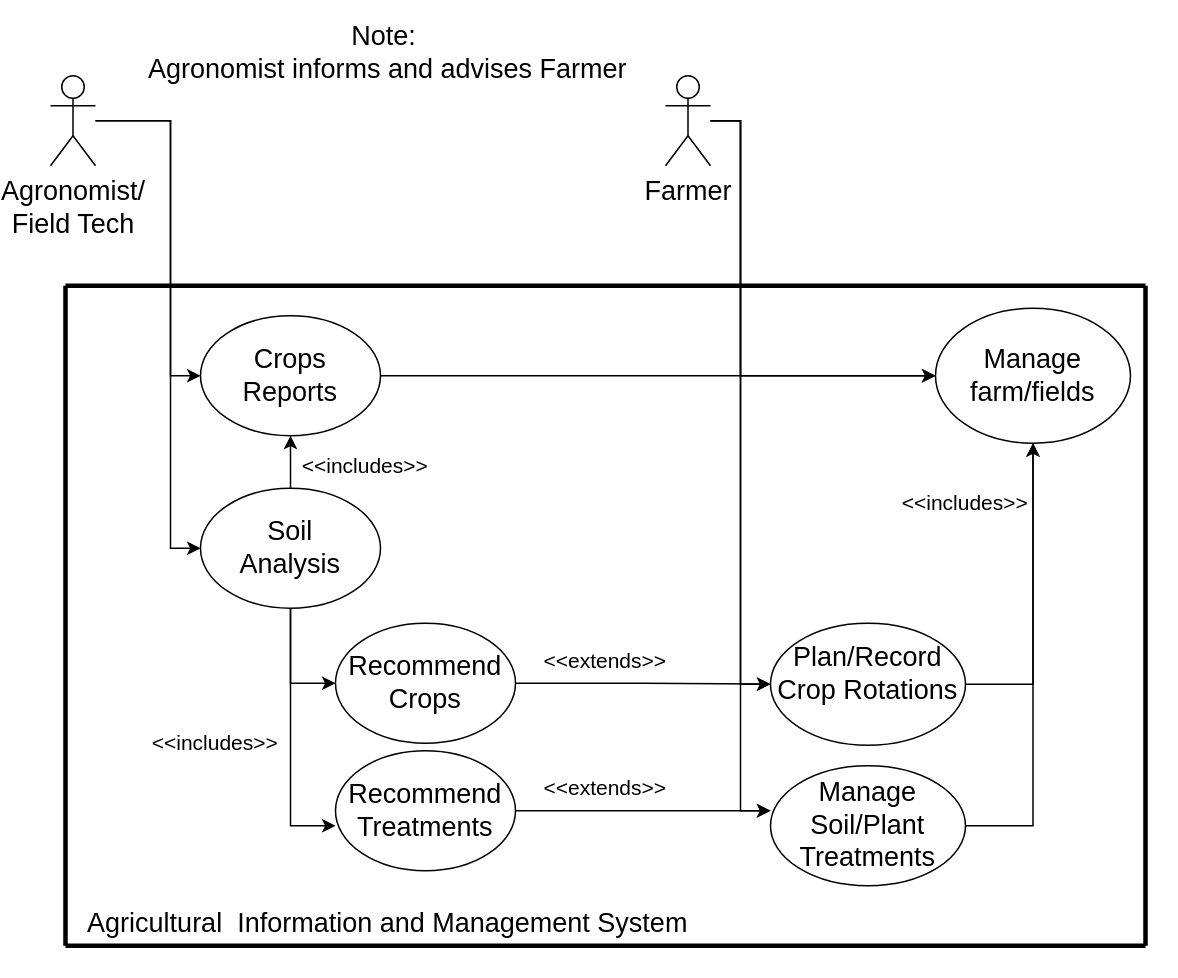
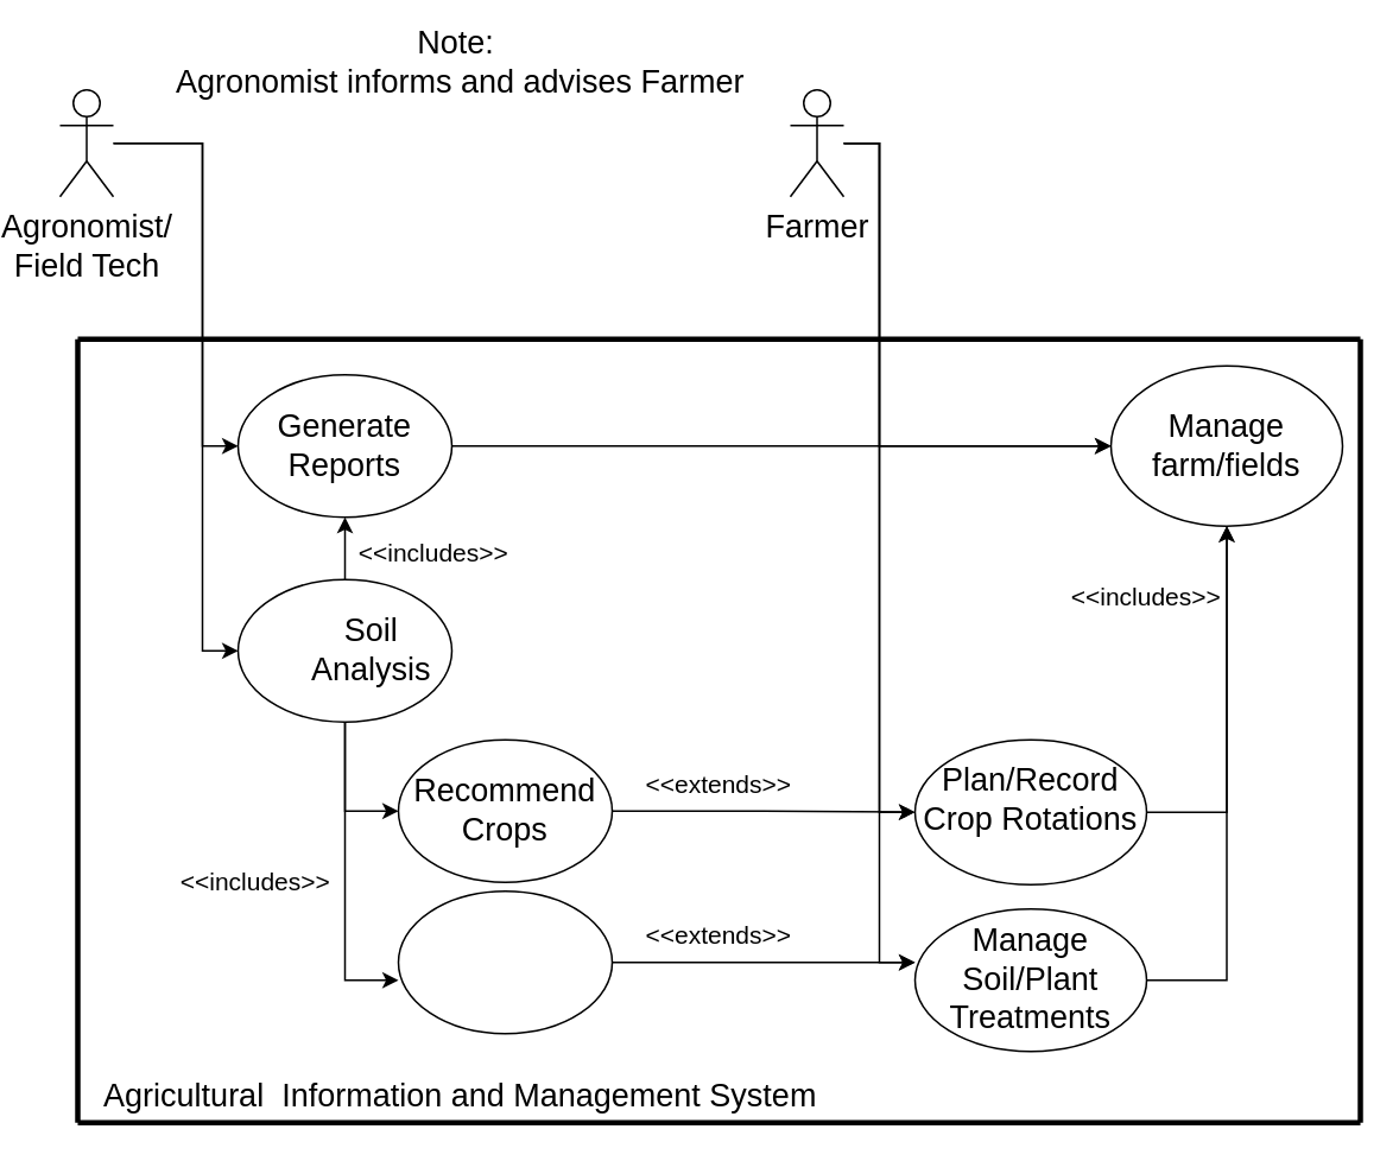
  <mxCell id="0" />
  <mxCell id="1" parent="0" />
  <mxCell id="2" style="edgeStyle=orthogonalEdgeStyle;rounded=0;orthogonalLoop=1;jettySize=auto;html=1;entryX=0;entryY=0.5;entryDx=0;entryDy=0;" edge="1" parent="1" source="3" target="9"><mxGeometry relative="1" as="geometry"><Array as="points"><mxPoint x="100" y="80" /><mxPoint x="100" y="365" /></Array></mxGeometry></mxCell>
  <mxCell id="3" value="Agronomist/&lt;div&gt;&lt;div&gt;Field Tech&lt;/div&gt;&lt;/div&gt;" style="shape=umlActor;verticalLabelPosition=bottom;verticalAlign=top;html=1;outlineConnect=0;fontSize=18;" vertex="1" parent="1"><mxGeometry x="20" y="50" width="30" height="60" as="geometry" /></mxCell>
  <mxCell id="4" style="edgeStyle=orthogonalEdgeStyle;rounded=0;orthogonalLoop=1;jettySize=auto;html=1;entryX=0;entryY=0.5;entryDx=0;entryDy=0;" edge="1" parent="1" source="6" target="26"><mxGeometry relative="1" as="geometry"><Array as="points"><mxPoint x="480" y="80" /><mxPoint x="480" y="250" /></Array></mxGeometry></mxCell>
  <mxCell id="5" style="edgeStyle=orthogonalEdgeStyle;rounded=0;orthogonalLoop=1;jettySize=auto;html=1;entryX=0;entryY=0.5;entryDx=0;entryDy=0;" edge="1" parent="1" source="6" target="25"><mxGeometry relative="1" as="geometry" /></mxCell>
  <mxCell id="6" value="&lt;font style=&quot;font-size: 18px;&quot;&gt;Farmer&lt;/font&gt;" style="shape=umlActor;verticalLabelPosition=bottom;verticalAlign=top;html=1;outlineConnect=0;" vertex="1" parent="1"><mxGeometry x="430" y="50" width="30" height="60" as="geometry" /></mxCell>
  <mxCell id="7" style="edgeStyle=orthogonalEdgeStyle;rounded=0;orthogonalLoop=1;jettySize=auto;html=1;entryX=0;entryY=0.5;entryDx=0;entryDy=0;" edge="1" parent="1" source="9" target="11"><mxGeometry relative="1" as="geometry" /></mxCell>
  <mxCell id="8" style="edgeStyle=orthogonalEdgeStyle;rounded=0;orthogonalLoop=1;jettySize=auto;html=1;entryX=0.5;entryY=1;entryDx=0;entryDy=0;" edge="1" parent="1" source="9" target="18"><mxGeometry relative="1" as="geometry" /></mxCell>
  <mxCell id="9" value="" style="ellipse;whiteSpace=wrap;html=1;" vertex="1" parent="1"><mxGeometry x="120" y="325" width="120" height="80" as="geometry" /></mxCell>
  <mxCell id="10" style="edgeStyle=orthogonalEdgeStyle;rounded=0;orthogonalLoop=1;jettySize=auto;html=1;exitX=1;exitY=0.5;exitDx=0;exitDy=0;entryX=0;entryY=0.5;entryDx=0;entryDy=0;" edge="1" parent="1" source="11" target="25"><mxGeometry relative="1" as="geometry" /></mxCell>
  <mxCell id="11" value="" style="ellipse;whiteSpace=wrap;html=1;" vertex="1" parent="1"><mxGeometry x="210" y="415" width="120" height="80" as="geometry" /></mxCell>
  <mxCell id="12" style="edgeStyle=orthogonalEdgeStyle;rounded=0;orthogonalLoop=1;jettySize=auto;html=1;" edge="1" parent="1" source="13"><mxGeometry relative="1" as="geometry"><mxPoint x="500" y="540" as="targetPoint" /></mxGeometry></mxCell>
  <mxCell id="13" value="" style="ellipse;whiteSpace=wrap;html=1;" vertex="1" parent="1"><mxGeometry x="210" y="500" width="120" height="80" as="geometry" /></mxCell>
- <mxCell id="14" value="Soil&lt;div&gt;Analysis&lt;/div&gt;" style="text;html=1;whiteSpace=wrap;strokeColor=none;fillColor=none;align=center;verticalAlign=middle;rounded=0;fontSize=18;" vertex="1" parent="1"><mxGeometry x="140" y="335" width="80" height="60" as="geometry" /></mxCell>
+ <mxCell id="14" value="Soil&lt;div&gt;Analysis&lt;/div&gt;" style="text;html=1;whiteSpace=wrap;strokeColor=none;fillColor=none;align=center;verticalAlign=middle;rounded=0;fontSize=18;" vertex="1" parent="1"><mxGeometry x="155" y="335" width="80" height="60" as="geometry" /></mxCell>
  <mxCell id="15" value="Recommend&lt;div&gt;Crops&lt;/div&gt;" style="text;html=1;whiteSpace=wrap;strokeColor=none;fillColor=none;align=center;verticalAlign=middle;rounded=0;fontSize=18;" vertex="1" parent="1"><mxGeometry x="230" y="425" width="80" height="60" as="geometry" /></mxCell>
- <mxCell id="16" value="Recommend&lt;div&gt;Treatments&lt;/div&gt;" style="text;html=1;whiteSpace=wrap;strokeColor=none;fillColor=none;align=center;verticalAlign=middle;rounded=0;fontSize=18;" vertex="1" parent="1"><mxGeometry x="230" y="510" width="80" height="60" as="geometry" /></mxCell>
  <mxCell id="17" style="edgeStyle=orthogonalEdgeStyle;rounded=0;orthogonalLoop=1;jettySize=auto;html=1;exitX=1;exitY=0.5;exitDx=0;exitDy=0;entryX=0;entryY=0.5;entryDx=0;entryDy=0;" edge="1" parent="1" target="26"><mxGeometry relative="1" as="geometry"><mxPoint x="500" y="350" as="targetPoint" /><mxPoint x="240" y="250" as="sourcePoint" /><Array as="points"><mxPoint x="370" y="250" /><mxPoint x="370" y="250" /></Array></mxGeometry></mxCell>
  <mxCell id="18" value="" style="ellipse;whiteSpace=wrap;html=1;" vertex="1" parent="1"><mxGeometry x="120" y="210" width="120" height="80" as="geometry" /></mxCell>
- <mxCell id="19" value="Crops&lt;div&gt;Reports&lt;/div&gt;" style="text;html=1;whiteSpace=wrap;strokeColor=none;fillColor=none;align=center;verticalAlign=middle;rounded=0;fontSize=18;" vertex="1" parent="1"><mxGeometry x="140" y="220" width="80" height="60" as="geometry" /></mxCell>
+ <mxCell id="19" value="Generate&lt;div&gt;Reports&lt;/div&gt;" style="text;html=1;whiteSpace=wrap;strokeColor=none;fillColor=none;align=center;verticalAlign=middle;rounded=0;fontSize=18;" vertex="1" parent="1"><mxGeometry x="140" y="220" width="80" height="60" as="geometry" /></mxCell>
  <mxCell id="20" style="edgeStyle=orthogonalEdgeStyle;rounded=0;orthogonalLoop=1;jettySize=auto;html=1;entryX=0;entryY=0.5;entryDx=0;entryDy=0;" edge="1" parent="1" source="3" target="18"><mxGeometry relative="1" as="geometry"><Array as="points"><mxPoint x="100" y="80" /><mxPoint x="100" y="250" /></Array></mxGeometry></mxCell>
  <mxCell id="21" style="edgeStyle=orthogonalEdgeStyle;rounded=0;orthogonalLoop=1;jettySize=auto;html=1;entryX=0;entryY=0.625;entryDx=0;entryDy=0;entryPerimeter=0;" edge="1" parent="1" source="9" target="13"><mxGeometry relative="1" as="geometry" /></mxCell>
  <mxCell id="22" style="edgeStyle=orthogonalEdgeStyle;rounded=0;orthogonalLoop=1;jettySize=auto;html=1;entryX=0.5;entryY=1;entryDx=0;entryDy=0;" edge="1" parent="1" source="23" target="26"><mxGeometry relative="1" as="geometry"><Array as="points"><mxPoint x="675" y="550" /></Array></mxGeometry></mxCell>
  <mxCell id="23" value="" style="ellipse;whiteSpace=wrap;html=1;" vertex="1" parent="1"><mxGeometry x="500" y="510" width="130" height="80" as="geometry" /></mxCell>
  <mxCell id="24" style="edgeStyle=orthogonalEdgeStyle;rounded=0;orthogonalLoop=1;jettySize=auto;html=1;entryX=0.5;entryY=1;entryDx=0;entryDy=0;" edge="1" parent="1" source="25" target="26"><mxGeometry relative="1" as="geometry"><Array as="points"><mxPoint x="675" y="456" /></Array></mxGeometry></mxCell>
  <mxCell id="25" value="" style="ellipse;whiteSpace=wrap;html=1;" vertex="1" parent="1"><mxGeometry x="500" y="415" width="130" height="81.25" as="geometry" /></mxCell>
  <mxCell id="26" value="" style="ellipse;whiteSpace=wrap;html=1;" vertex="1" parent="1"><mxGeometry x="610" y="205" width="130" height="90" as="geometry" /></mxCell>
  <mxCell id="27" style="edgeStyle=orthogonalEdgeStyle;rounded=0;orthogonalLoop=1;jettySize=auto;html=1;entryX=0;entryY=0.375;entryDx=0;entryDy=0;entryPerimeter=0;" edge="1" parent="1" source="6" target="23"><mxGeometry relative="1" as="geometry" /></mxCell>
  <mxCell id="28" value="Manage Soil/Plant Treatments" style="text;html=1;whiteSpace=wrap;strokeColor=none;fillColor=none;align=center;verticalAlign=middle;rounded=0;fontSize=18;" vertex="1" parent="1"><mxGeometry x="510" y="520" width="110" height="60" as="geometry" /></mxCell>
  <mxCell id="29" value="Plan/Record&lt;div&gt;Crop Rotations&lt;/div&gt;&lt;div&gt;&lt;br&gt;&lt;/div&gt;" style="text;html=1;whiteSpace=wrap;strokeColor=none;fillColor=none;align=center;verticalAlign=middle;rounded=0;fontSize=18;" vertex="1" parent="1"><mxGeometry x="500" y="435" width="130" height="50" as="geometry" /></mxCell>
  <mxCell id="30" value="Manage farm/fields" style="text;html=1;whiteSpace=wrap;strokeColor=none;fillColor=none;align=center;verticalAlign=middle;rounded=0;fontSize=18;" vertex="1" parent="1"><mxGeometry x="620" y="220" width="110" height="60" as="geometry" /></mxCell>
  <mxCell id="31" style="edgeStyle=orthogonalEdgeStyle;rounded=0;orthogonalLoop=1;jettySize=auto;html=1;exitX=0.5;exitY=1;exitDx=0;exitDy=0;" edge="1" parent="1" source="25" target="25"><mxGeometry relative="1" as="geometry" /></mxCell>
  <mxCell id="32" value="Note:&amp;nbsp;&lt;div&gt;Agronomist informs and advises Farmer&lt;/div&gt;" style="text;html=1;whiteSpace=wrap;strokeColor=none;fillColor=none;align=center;verticalAlign=middle;rounded=0;fontSize=18;" vertex="1" parent="1"><mxGeometry x="75" y="20" width="340" height="30" as="geometry" /></mxCell>
  <mxCell id="33" value="" style="endArrow=none;html=1;rounded=0;startSize=13;endSize=12;strokeWidth=3;" edge="1" parent="1"><mxGeometry width="50" height="50" relative="1" as="geometry"><mxPoint x="30" y="190" as="sourcePoint" /><mxPoint x="750" y="190" as="targetPoint" /></mxGeometry></mxCell>
  <mxCell id="34" value="" style="endArrow=none;html=1;rounded=0;startSize=13;endSize=12;strokeWidth=3;" edge="1" parent="1"><mxGeometry width="50" height="50" relative="1" as="geometry"><mxPoint x="30" y="190" as="sourcePoint" /><mxPoint x="30" y="630" as="targetPoint" /></mxGeometry></mxCell>
  <mxCell id="35" value="" style="endArrow=none;html=1;rounded=0;startSize=13;endSize=12;strokeWidth=3;" edge="1" parent="1"><mxGeometry width="50" height="50" relative="1" as="geometry"><mxPoint x="750" y="190" as="sourcePoint" /><mxPoint x="750" y="630" as="targetPoint" /></mxGeometry></mxCell>
  <mxCell id="36" value="" style="endArrow=none;html=1;rounded=0;startSize=13;endSize=12;strokeWidth=3;" edge="1" parent="1"><mxGeometry width="50" height="50" relative="1" as="geometry"><mxPoint x="30" y="630" as="sourcePoint" /><mxPoint x="750" y="630" as="targetPoint" /></mxGeometry></mxCell>
  <mxCell id="37" value="&lt;font style=&quot;font-size: 18px;&quot;&gt;Agricultural &amp;nbsp;Information and Management System&lt;/font&gt;" style="text;html=1;whiteSpace=wrap;strokeColor=none;fillColor=none;align=center;verticalAlign=middle;rounded=0;" vertex="1" parent="1"><mxGeometry x="30" y="600" width="430" height="30" as="geometry" /></mxCell>
  <mxCell id="38" value="&lt;font style=&quot;font-size: 14px;&quot;&gt;&amp;lt;&amp;lt;includes&amp;gt;&amp;gt;&lt;/font&gt;" style="text;html=1;whiteSpace=wrap;strokeColor=none;fillColor=none;align=center;verticalAlign=middle;rounded=0;" vertex="1" parent="1"><mxGeometry x="200" y="295" width="60" height="30" as="geometry" /></mxCell>
  <mxCell id="39" value="&lt;font style=&quot;font-size: 14px;&quot;&gt;&amp;lt;&amp;lt;includes&amp;gt;&amp;gt;&lt;/font&gt;" style="text;html=1;whiteSpace=wrap;strokeColor=none;fillColor=none;align=center;verticalAlign=middle;rounded=0;" vertex="1" parent="1"><mxGeometry x="100" y="480" width="60" height="30" as="geometry" /></mxCell>
  <mxCell id="40" value="&lt;font style=&quot;font-size: 14px;&quot;&gt;&amp;lt;&amp;lt;extends&amp;gt;&amp;gt;&lt;/font&gt;" style="text;html=1;whiteSpace=wrap;strokeColor=none;fillColor=none;align=center;verticalAlign=middle;rounded=0;" vertex="1" parent="1"><mxGeometry x="360" y="425" width="60" height="30" as="geometry" /></mxCell>
  <mxCell id="41" value="&lt;font style=&quot;font-size: 14px;&quot;&gt;&amp;lt;&amp;lt;extends&amp;gt;&amp;gt;&lt;/font&gt;" style="text;html=1;whiteSpace=wrap;strokeColor=none;fillColor=none;align=center;verticalAlign=middle;rounded=0;" vertex="1" parent="1"><mxGeometry x="360" y="510" width="60" height="30" as="geometry" /></mxCell>
  <mxCell id="42" value="&lt;font style=&quot;font-size: 14px;&quot;&gt;&amp;lt;&amp;lt;includes&amp;gt;&amp;gt;&lt;/font&gt;" style="text;html=1;whiteSpace=wrap;strokeColor=none;fillColor=none;align=center;verticalAlign=middle;rounded=0;" vertex="1" parent="1"><mxGeometry x="600" y="320" width="60" height="30" as="geometry" /></mxCell>
